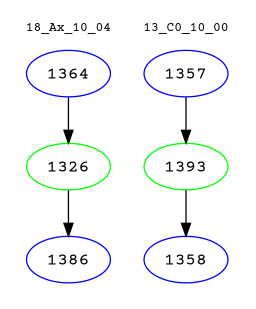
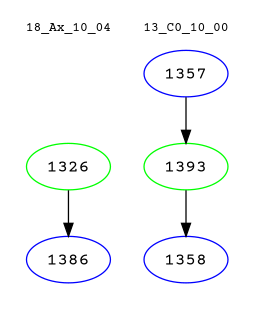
  digraph {
    fontname="Courier Prime"
    node [color=blue fontname="Courier Prime"]
    edge [color=black fontname="Courier Prime"]
-   n1 [label=1364]
    n2 [color=green label=1326]
    n3 [label=1386]
    n4 [label=1357]
    n5 [color=green label=1393]
    n6 [label=1358]
    subgraph cluster_1 {
      color=white
      fontsize=10
      label="18_Ax_10_04"
-     n1
      n2
      n3
    }
    subgraph cluster_2 {
      color=white
      fontsize=10
      label="13_C0_10_00"
      n4
      n5
      n6
    }
-   n1 -> n2
    n2 -> n3
    n4 -> n5
    n5 -> n6
  }
